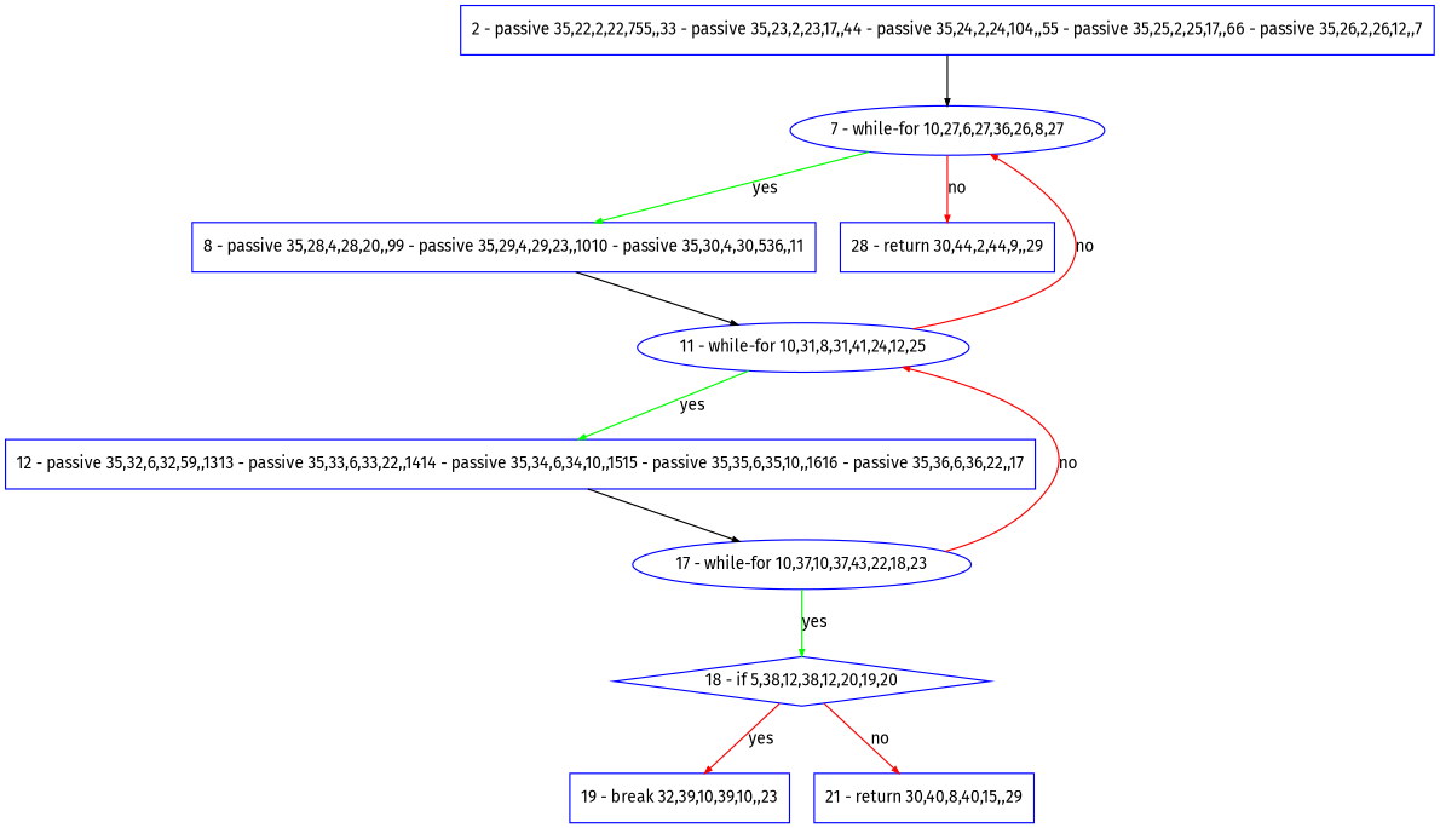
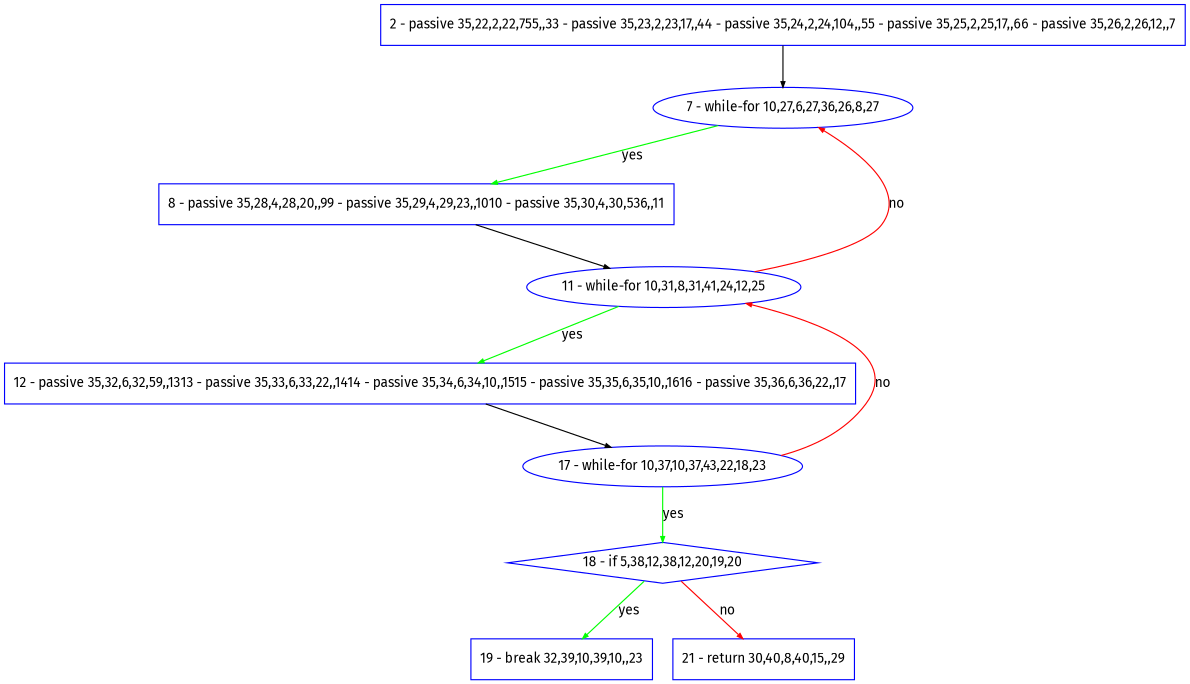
  digraph {
    bgcolor=white
    compound=true
    fillcolor="#FFFFCC"
    fontname="Fira Sans"
    fontsize=12
    pack=true
    packmode=clust
    style="rounded,filled"
    node [color="#0000ff" compound=true fillcolor="#ffffff" fixedsize=false fontname="Fira Sans" fontsize=12 node_initialized=no shape=box style=filled]
    edge [arrowhead=normal arrowsize=0.5 arrowtail=none color="#00ff00" compound=true dir=forward fontcolor=black fontname="Fira Sans" fontsize=12]
    n1 [label="2 - passive 35,22,2,22,755,,33 - passive 35,23,2,23,17,,44 - passive 35,24,2,24,104,,55 - passive 35,25,2,25,17,,66 - passive 35,26,2,26,12,,7"]
    n2 [label="7 - while-for 10,27,6,27,36,26,8,27" shape=oval]
    n3 [label="8 - passive 35,28,4,28,20,,99 - passive 35,29,4,29,23,,1010 - passive 35,30,4,30,536,,11"]
-   n4 [label="28 - return 30,44,2,44,9,,29"]
    n5 [label="11 - while-for 10,31,8,31,41,24,12,25" shape=oval]
    n6 [label="12 - passive 35,32,6,32,59,,1313 - passive 35,33,6,33,22,,1414 - passive 35,34,6,34,10,,1515 - passive 35,35,6,35,10,,1616 - passive 35,36,6,36,22,,17"]
    n7 [label="17 - while-for 10,37,10,37,43,22,18,23" shape=oval]
    n8 [label="18 - if 5,38,12,38,12,20,19,20" shape=diamond]
    n9 [label="19 - break 32,39,10,39,10,,23"]
    n10 [label="21 - return 30,40,8,40,15,,29"]
    n1 -> n2 [color="#000000"]
    n2 -> n3 [label=yes]
-   n2 -> n4 [color="#ff0000" label=no]
    n3 -> n5 [color="#000000"]
    n5 -> n2 [color="#ff0000" label=no]
    n5 -> n6 [label=yes]
    n6 -> n7 [color="#000000"]
    n7 -> n5 [color="#ff0000" label=no]
    n7 -> n8 [label=yes]
-   n8 -> n9 [color="#ff0000" label=yes]
+   n8 -> n9 [label=yes]
    n8 -> n10 [color="#ff0000" label=no]
  }
